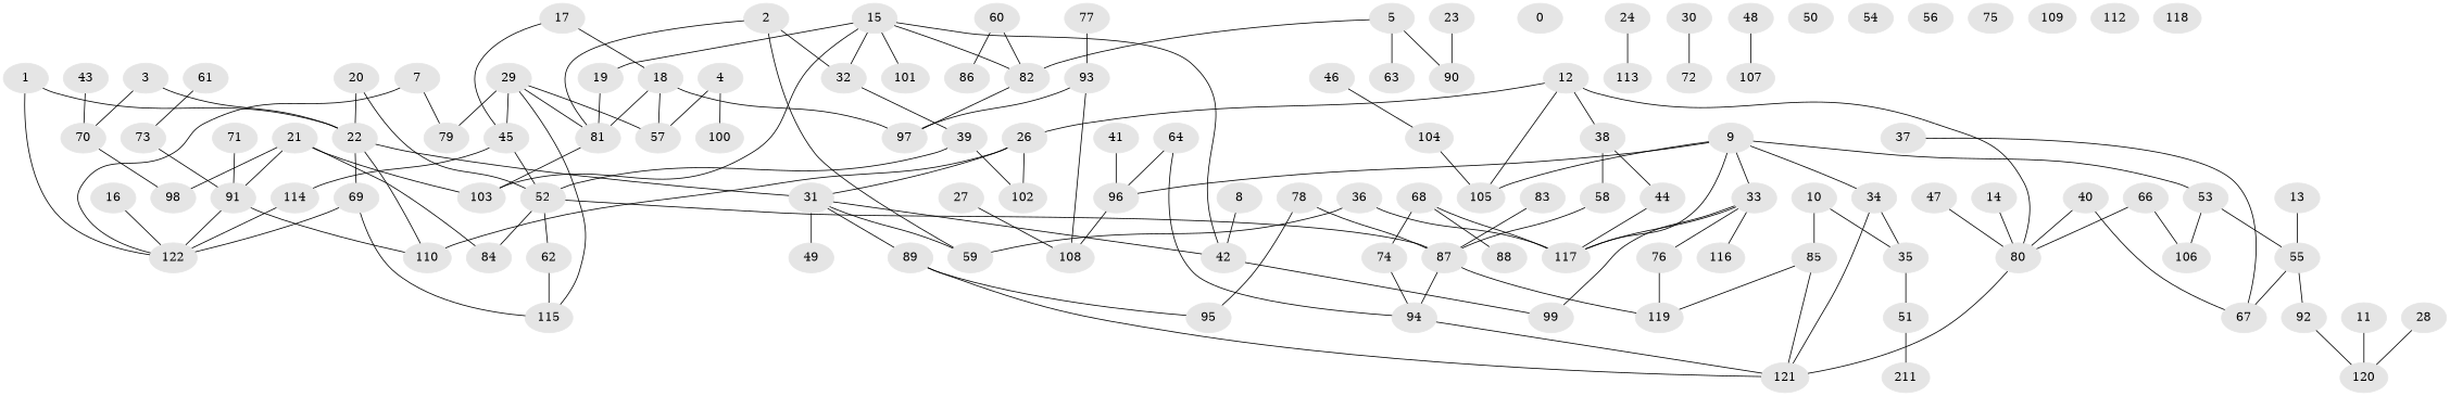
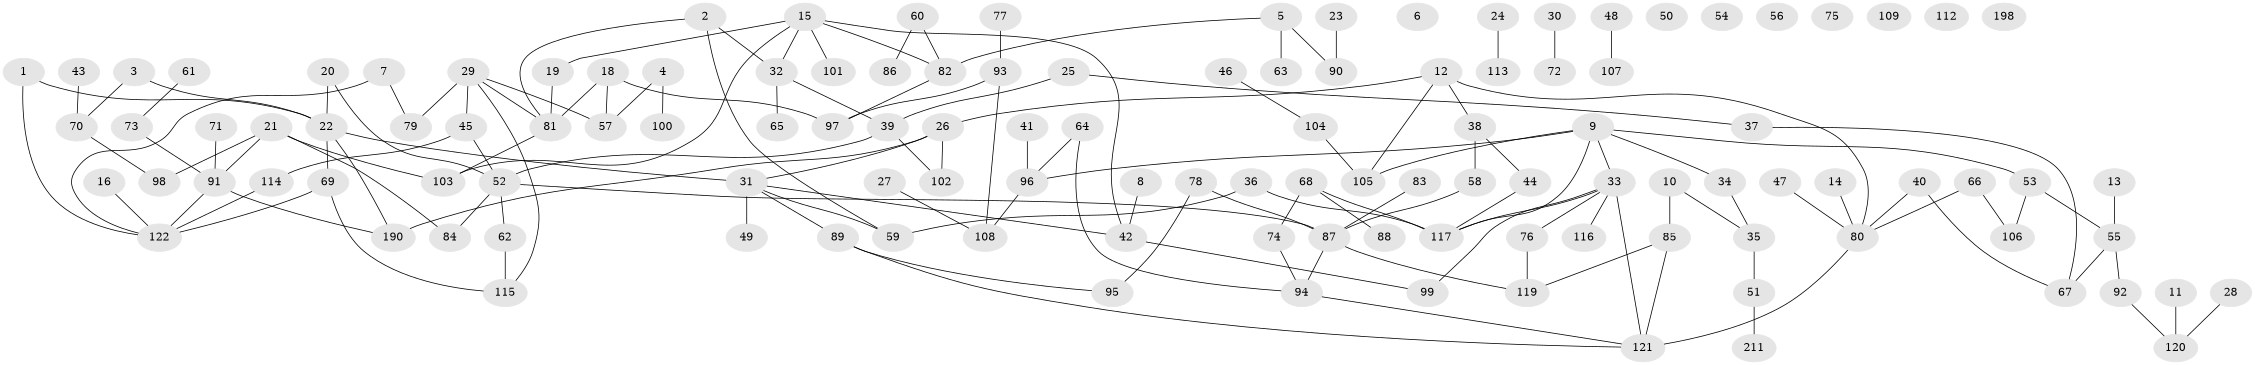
  graph {
    node [color=gray90 style=filled]
    1
    22
    122
    31
    69
-   110
+   110 [label=190]
    2
    32
    59
    81
    39
+   65
    103
    3
    70
    98
    4
    57
    100
    5
    63
    82
    90
    97
-   6 [label=0]
+   6
    7
    79
    8
    42
    99
    9
    33
    34
    53
    96
    105
    117
    76
    116
    35
    121
    55
    106
    108
    10
    85
    51
    119
    11
    120
    12
    26
    38
    80
    102
    44
    58
    13
    67
    92
    14
    15
    19
    101
    16
-   17
    18
    45
    52
    114
    20
    84
    62
    87
    21
    91
    49
    89
    115
    23
    24
    113
+   25
    37
    27
    28
    29
    30
    72
    95
    n91 [label=211]
    36
    40
    41
    43
    46
    104
    47
    48
    107
    50
    94
    54
    56
    60
    86
    61
    73
    64
    66
    68
    74
    88
    71
    75
    77
    93
    78
    83
    109
    112
-   118
+   118 [label=198]
    1 -- 22
    1 -- 122
    22 -- 31
    22 -- 69
    22 -- 110
    31 -- 59
    31 -- 42
    31 -- 49
    31 -- 89
    69 -- 122
    69 -- 115
    2 -- 32
    2 -- 59
    2 -- 81
    32 -- 39
+   32 -- 65
    81 -- 103
    39 -- 102
    39 -- 52
    3 -- 22
    3 -- 70
    70 -- 98
    4 -- 57
    4 -- 100
    5 -- 63
    5 -- 82
    5 -- 90
    82 -- 97
    7 -- 122
    7 -- 79
    8 -- 42
    42 -- 99
    9 -- 33
    9 -- 34
    9 -- 53
    9 -- 96
    9 -- 105
    9 -- 117
    33 -- 99
    33 -- 117
    33 -- 76
    33 -- 116
    34 -- 35
-   34 -- 121
+   33 -- 121
    53 -- 55
    53 -- 106
    96 -- 108
    76 -- 119
    35 -- 51
    55 -- 67
    55 -- 92
    10 -- 35
    10 -- 85
    85 -- 121
    85 -- 119
    51 -- n91
    11 -- 120
    12 -- 105
    12 -- 26
    12 -- 38
    12 -- 80
    26 -- 31
    26 -- 110
    26 -- 102
    38 -- 44
    38 -- 58
    80 -- 121
    44 -- 117
    58 -- 87
    13 -- 55
    92 -- 120
    14 -- 80
    15 -- 32
    15 -- 103
    15 -- 82
    15 -- 42
    15 -- 19
    15 -- 101
    19 -- 81
    16 -- 122
-   17 -- 18
-   17 -- 45
    18 -- 81
    18 -- 57
    18 -- 97
    45 -- 52
    45 -- 114
    52 -- 84
    52 -- 62
    52 -- 87
    114 -- 122
    20 -- 22
    20 -- 52
    62 -- 115
    87 -- 119
    87 -- 94
    21 -- 103
    21 -- 98
    21 -- 84
    21 -- 91
    91 -- 122
    91 -- 110
    89 -- 121
    89 -- 95
    23 -- 90
    24 -- 113
+   25 -- 39
+   25 -- 37
    37 -- 67
    27 -- 108
    28 -- 120
    29 -- 81
    29 -- 57
    29 -- 79
    29 -- 45
    29 -- 115
    30 -- 72
    36 -- 59
    36 -- 117
    40 -- 80
    40 -- 67
    41 -- 96
    43 -- 70
    46 -- 104
    104 -- 105
    47 -- 80
    48 -- 107
    94 -- 121
    60 -- 82
    60 -- 86
    61 -- 73
    73 -- 91
    64 -- 96
    64 -- 94
    66 -- 106
    66 -- 80
    68 -- 117
    68 -- 74
    68 -- 88
    74 -- 94
    71 -- 91
    77 -- 93
    93 -- 97
    93 -- 108
    78 -- 87
    78 -- 95
    83 -- 87
  }
